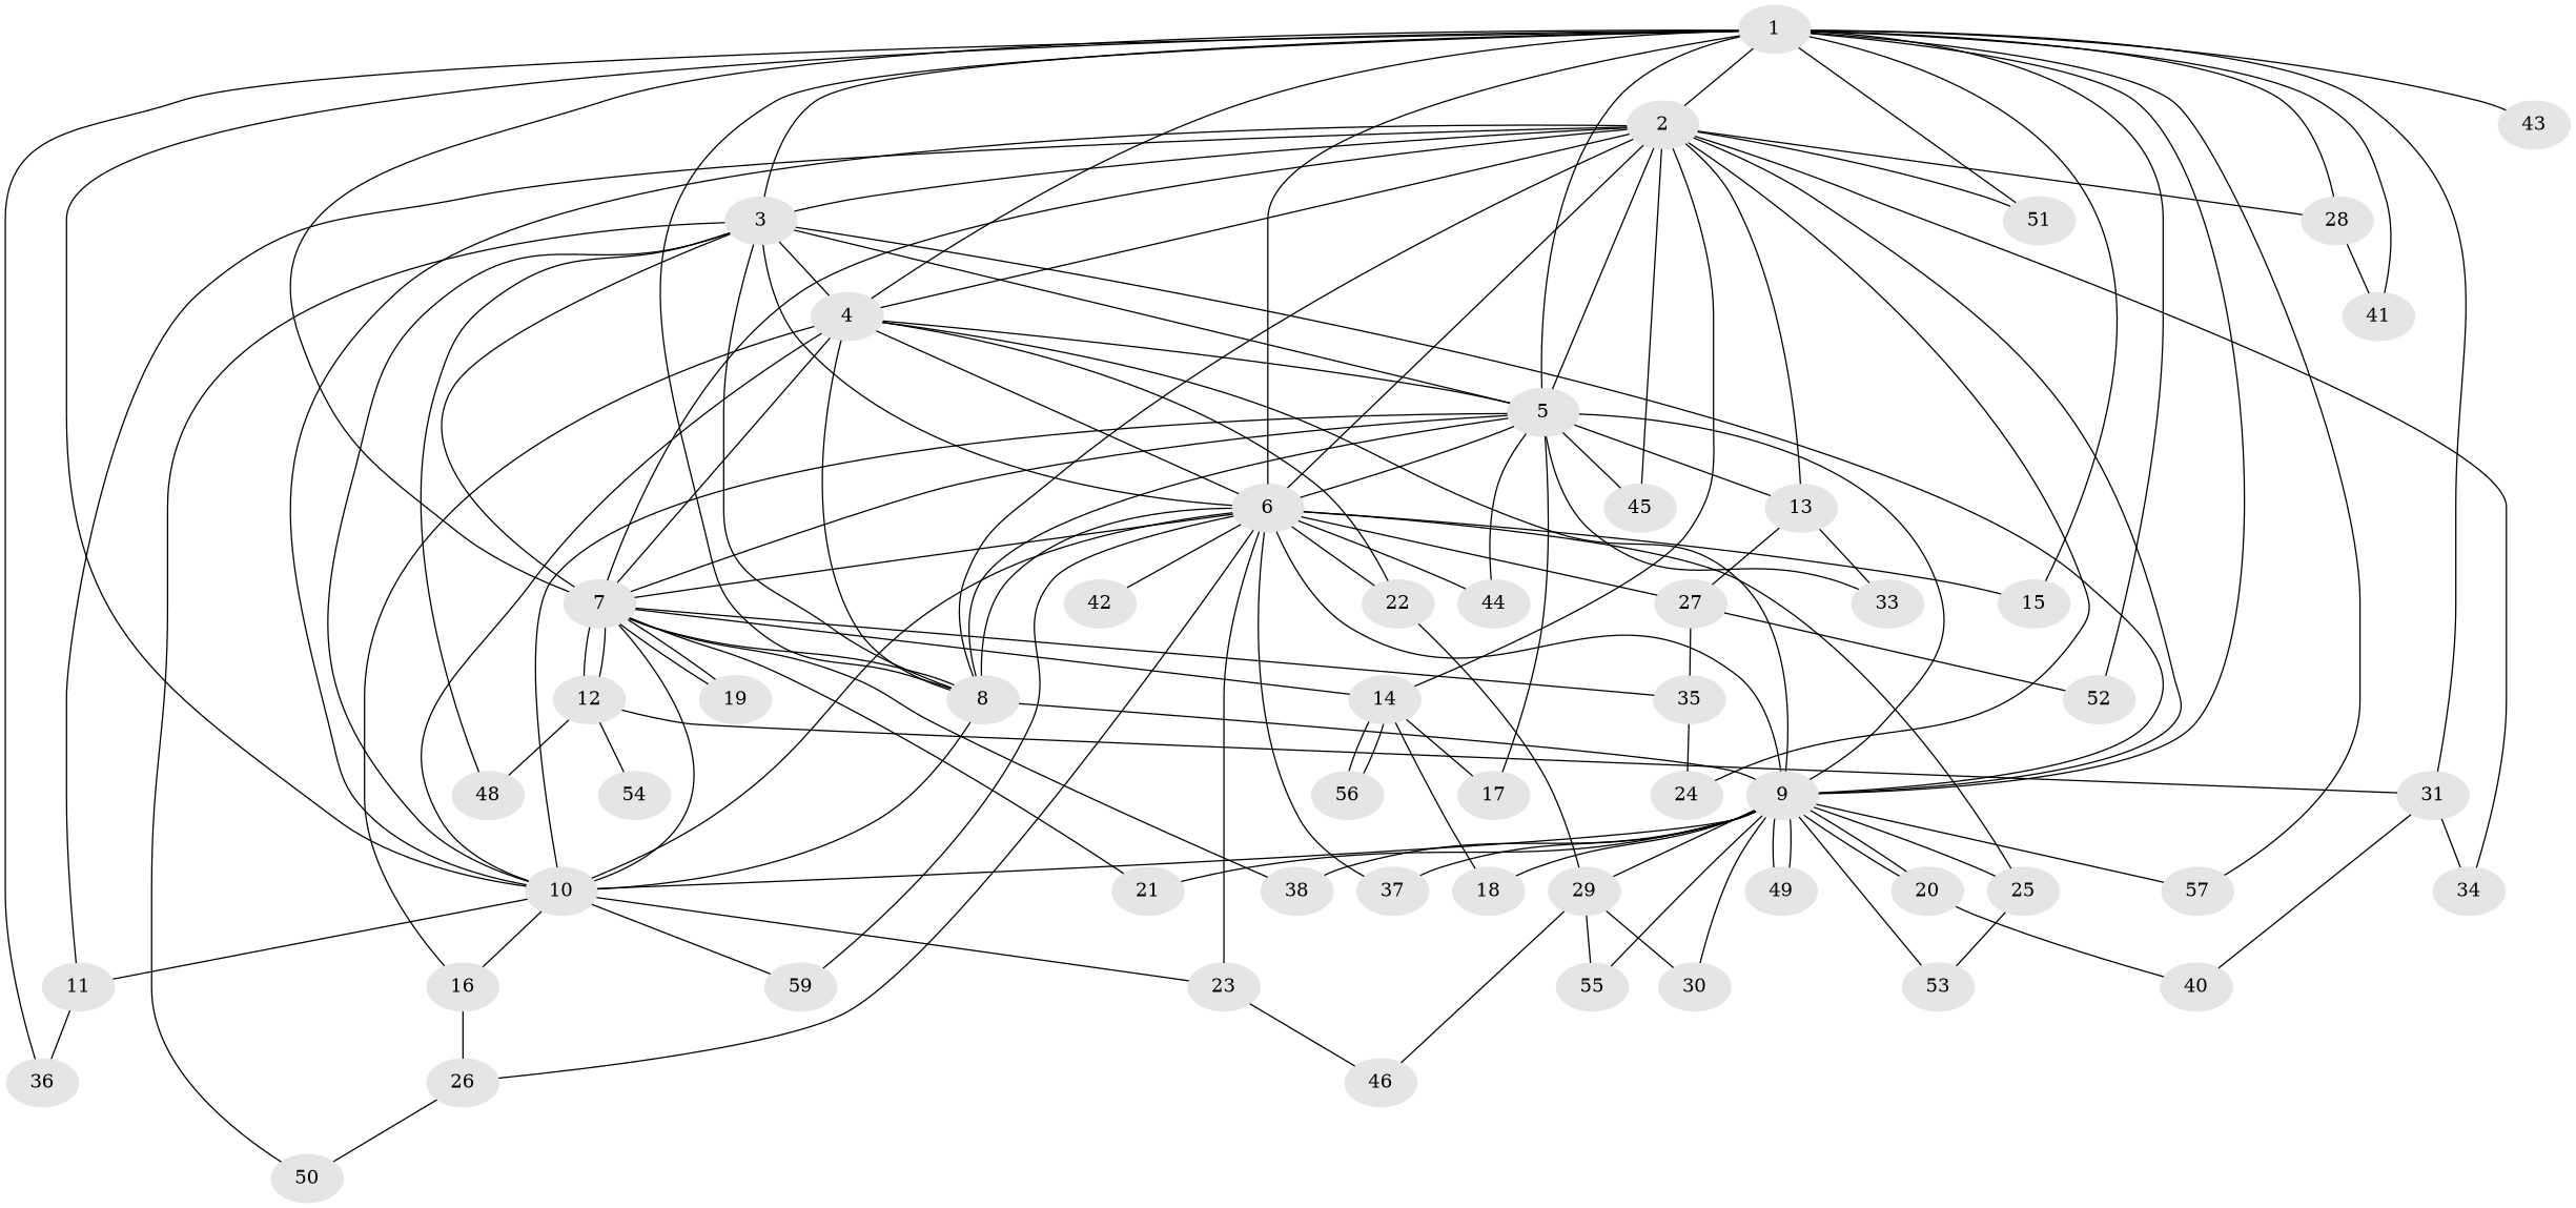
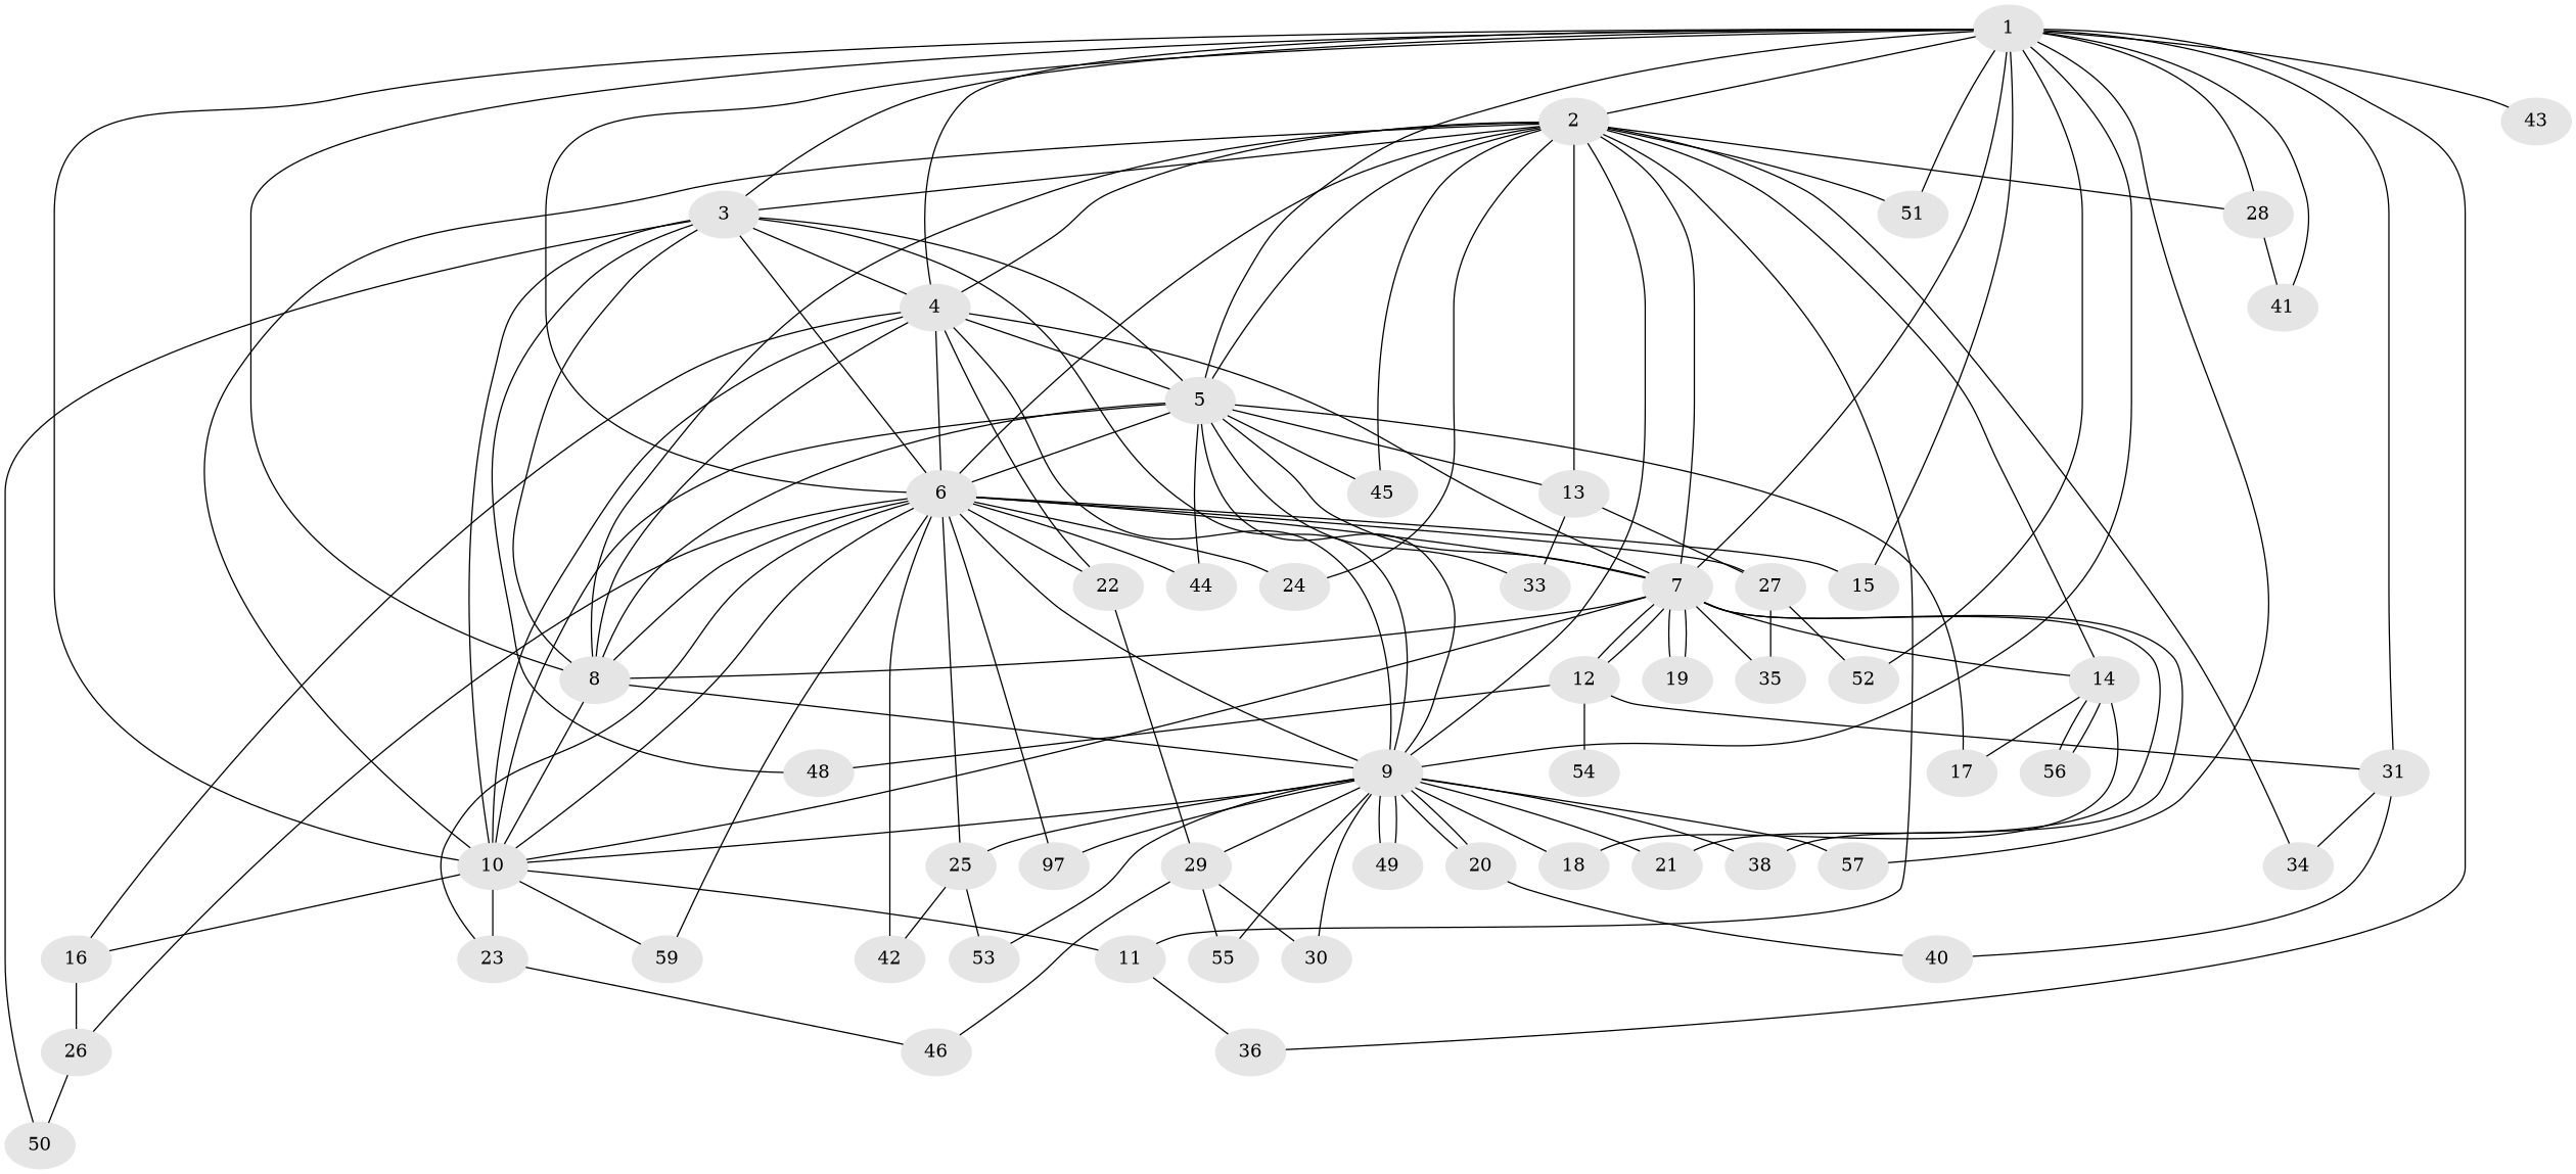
  graph {
    node [color=gray90 style=filled]
    1
    2
    3
    4
    5
    6
    7
    8
    9
    10
    15
    28
    31
    36
    41
    43
    51
    52
    57
    11
    13
    14
    24
    34
    45
    48
    50
    16
    22
    17
    33
    44
    23
    25
    26
    27
-   37
+   37 [label=97]
    n38 [label=59]
    42
    12
    19
    21
    35
    38
    18
    20
    29
    30
    49
    53
    55
    40
    56
    46
    54
    1 -- 2
    1 -- 3
    1 -- 4
    1 -- 5
    1 -- 6
    1 -- 7
    1 -- 8
    1 -- 9
    1 -- 10
    1 -- 15
    1 -- 28
    1 -- 31
    1 -- 36
    1 -- 41
    1 -- 43
    1 -- 51
    1 -- 52
    1 -- 57
    2 -- 3
    2 -- 4
    2 -- 5
    2 -- 6
    2 -- 7
    2 -- 8
    2 -- 9
    2 -- 10
    2 -- 28
    2 -- 51
    2 -- 11
    2 -- 13
    2 -- 14
    2 -- 24
    2 -- 34
    2 -- 45
    3 -- 4
    3 -- 5
    3 -- 6
-   3 -- 7
    3 -- 8
    3 -- 9
    3 -- 10
    3 -- 48
    3 -- 50
    4 -- 5
    4 -- 6
    4 -- 7
    4 -- 8
    4 -- 9
    4 -- 10
    4 -- 16
    4 -- 22
    5 -- 6
    5 -- 7
    5 -- 8
    5 -- 9
    5 -- 10
    5 -- 13
    5 -- 45
    5 -- 17
    5 -- 33
    5 -- 44
    6 -- 7
    6 -- 8
    6 -- 9
    6 -- 10
    6 -- 15
-   35 -- 24
+   6 -- 24
    6 -- 22
    6 -- 44
    6 -- 23
    6 -- 25
    6 -- 26
    6 -- 27
    6 -- 37
    6 -- n38
    6 -- 42
    7 -- 8
    7 -- 10
    7 -- 14
    7 -- 12
    7 -- 12
    7 -- 19
    7 -- 19
    7 -- 21
    7 -- 35
    7 -- 38
    8 -- 9
    8 -- 10
    9 -- 10
    9 -- 57
    9 -- 25
    9 -- 37
    9 -- 21
    9 -- 38
    9 -- 18
    9 -- 20
    9 -- 20
    9 -- 29
    9 -- 30
    9 -- 49
    9 -- 49
    9 -- 53
    9 -- 55
    10 -- 11
    10 -- 16
    10 -- 23
    10 -- n38
    28 -- 41
    31 -- 34
    31 -- 40
    11 -- 36
    13 -- 33
    13 -- 27
    14 -- 17
    14 -- 18
    14 -- 56
    14 -- 56
    16 -- 26
    22 -- 29
    23 -- 46
+   25 -- 42
    25 -- 53
    26 -- 50
    27 -- 52
    27 -- 35
    12 -- 31
    12 -- 48
    12 -- 54
    20 -- 40
    29 -- 30
    29 -- 55
    29 -- 46
  }
